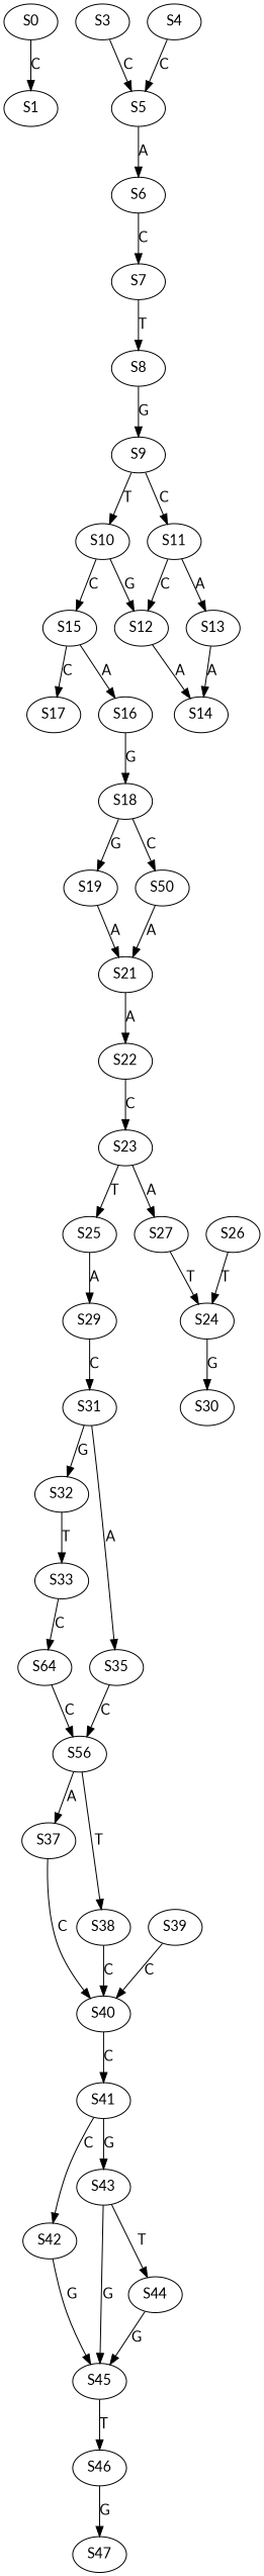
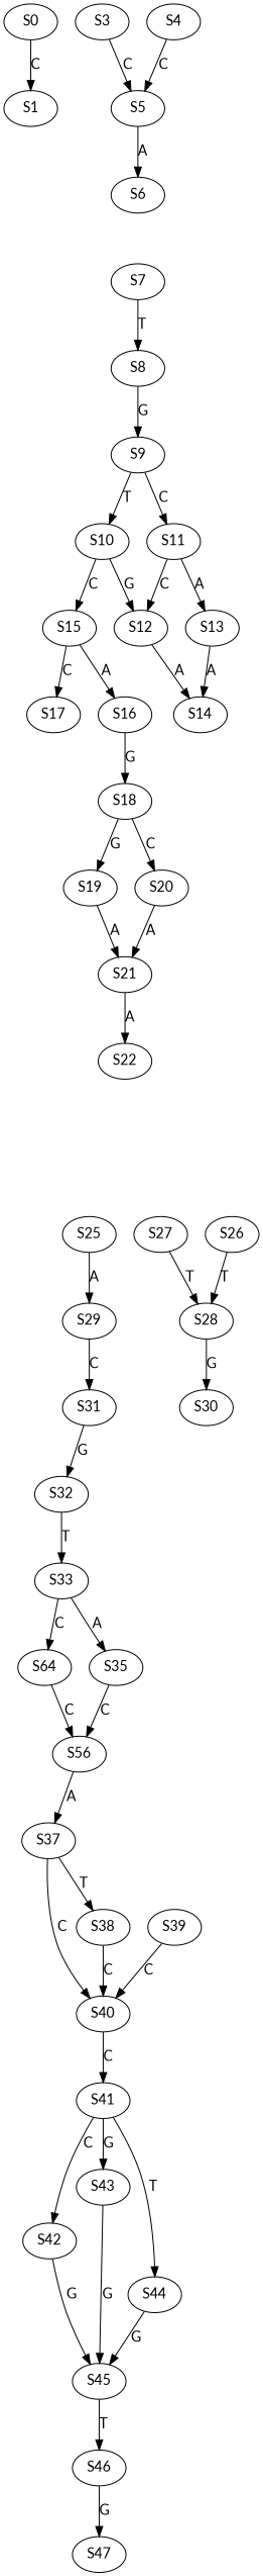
  strict digraph {
    fontname=Lato
    node [fontname=Lato]
    edge [fontname=Lato]
    S0
    S1
    S3
    S5
    S4
    S6
    S7
    S8
    S9
    S10
    S11
    S12
    S15
    S13
    S14
    S16
    S17
    S18
    S19
-   S20 [label=S50]
+   S20
    S21
    S22
-   S23
    S25
    S27
    S29
    S26
-   S28 [label=S24]
+   S28
    S30
    S31
    S32
    S33
    n33 [label=S64]
    S35
    n35 [label=S56]
    S37
    S38
    S40
    S39
    S41
    S42
    S43
    S44
    S45
    S46
    S47
    S0 -> S1 [label=C]
    S3 -> S5 [label=C]
    S5 -> S6 [label=A]
    S4 -> S5 [label=C]
-   S6 -> S7 [label=C]
    S7 -> S8 [label=T]
    S8 -> S9 [label=G]
    S9 -> S10 [label=T]
    S9 -> S11 [label=C]
    S10 -> S12 [label=G]
    S10 -> S15 [label=C]
    S11 -> S12 [label=C]
    S11 -> S13 [label=A]
    S12 -> S14 [label=A]
    S15 -> S16 [label=A]
    S15 -> S17 [label=C]
    S13 -> S14 [label=A]
    S16 -> S18 [label=G]
    S18 -> S19 [label=G]
    S18 -> S20 [label=C]
    S19 -> S21 [label=A]
    S20 -> S21 [label=A]
    S21 -> S22 [label=A]
-   S22 -> S23 [label=C]
-   S23 -> S25 [label=T]
-   S23 -> S27 [label=A]
    S25 -> S29 [label=A]
    S27 -> S28 [label=T]
    S29 -> S31 [label=C]
    S26 -> S28 [label=T]
    S28 -> S30 [label=G]
    S31 -> S32 [label=G]
    S32 -> S33 [label=T]
    S33 -> n33 [label=C]
-   S31 -> S35 [label=A]
+   S33 -> S35 [label=A]
    n33 -> n35 [label=C]
    S35 -> n35 [label=C]
    n35 -> S37 [label=A]
-   n35 -> S38 [label=T]
+   S37 -> S38 [label=T]
    S37 -> S40 [label=C]
    S38 -> S40 [label=C]
    S40 -> S41 [label=C]
    S39 -> S40 [label=C]
    S41 -> S42 [label=C]
    S41 -> S43 [label=G]
-   S43 -> S44 [label=T]
+   S41 -> S44 [label=T]
    S42 -> S45 [label=G]
    S43 -> S45 [label=G]
    S44 -> S45 [label=G]
    S45 -> S46 [label=T]
    S46 -> S47 [label=G]
  }
